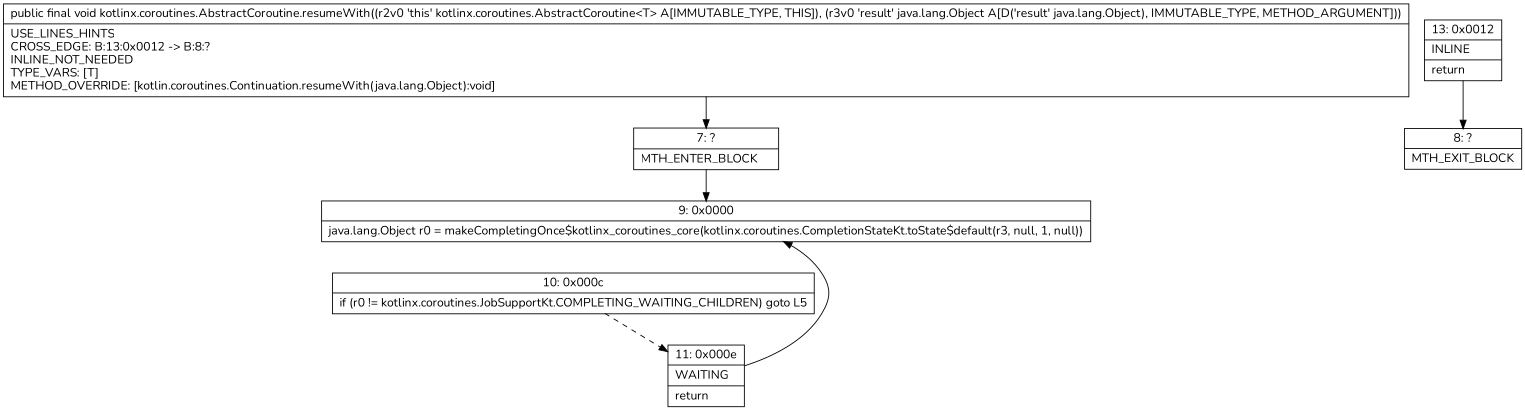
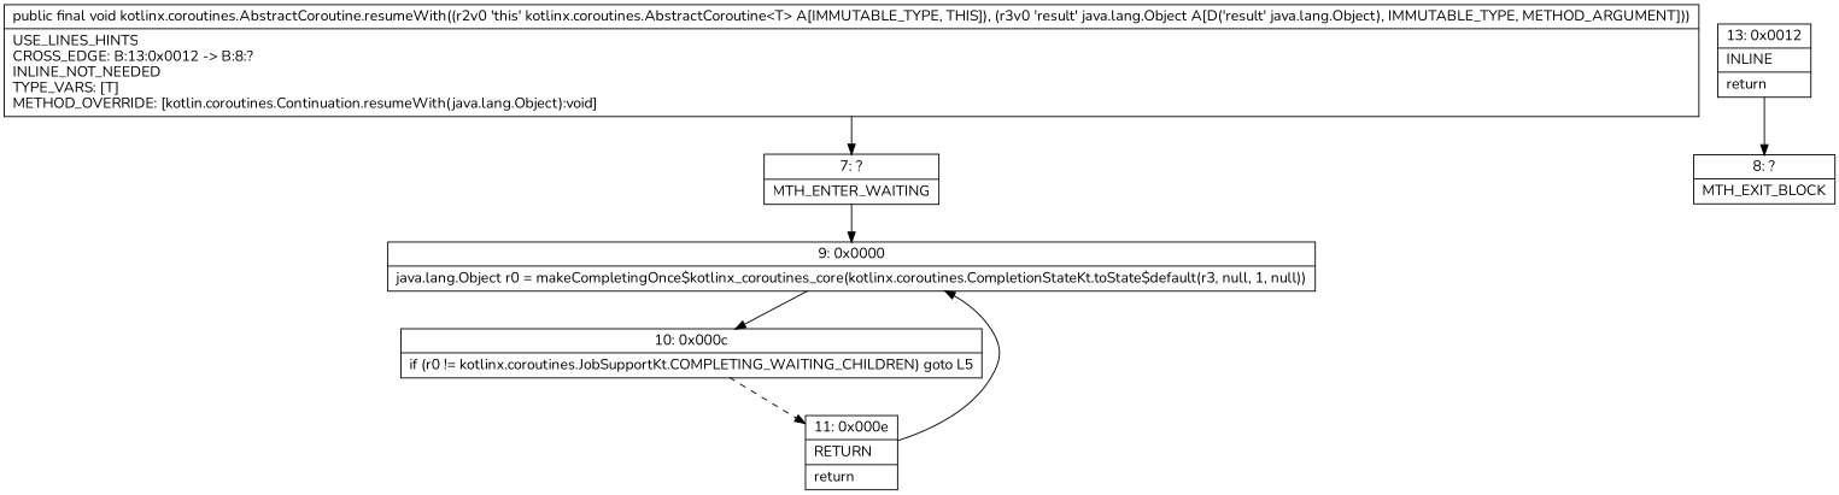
  digraph {
    fontname=Nunito
    node [fontname=Nunito shape=record]
    edge [fontname=Nunito]
-   n1 [label="{7\:\ ?|MTH_ENTER_BLOCK\l}"]
+   n1 [label="{7\:\ ?|MTH_ENTER_WAITING\l}"]
    n2 [label="{9\:\ 0x0000|java.lang.Object r0 = makeCompletingOnce$kotlinx_coroutines_core(kotlinx.coroutines.CompletionStateKt.toState$default(r3, null, 1, null))\l}"]
    n3 [label="{10\:\ 0x000c|if (r0 != kotlinx.coroutines.JobSupportKt.COMPLETING_WAITING_CHILDREN) goto L5\l}"]
-   n4 [label="{11\:\ 0x000e|WAITING\l|return\l}"]
+   n4 [label="{11\:\ 0x000e|RETURN\l|return\l}"]
    n5 [label="{8\:\ ?|MTH_EXIT_BLOCK\l}"]
    n6 [label="{13\:\ 0x0012|INLINE\l|return\l}"]
    n7 [label="{public final void kotlinx.coroutines.AbstractCoroutine.resumeWith((r2v0 'this' kotlinx.coroutines.AbstractCoroutine\<T\> A[IMMUTABLE_TYPE, THIS]), (r3v0 'result' java.lang.Object A[D('result' java.lang.Object), IMMUTABLE_TYPE, METHOD_ARGUMENT]))  | USE_LINES_HINTS\lCROSS_EDGE: B:13:0x0012 \-\> B:8:?\lINLINE_NOT_NEEDED\lTYPE_VARS: [T]\lMETHOD_OVERRIDE: [kotlin.coroutines.Continuation.resumeWith(java.lang.Object):void]\l}"]
    n1 -> n2
+   n2 -> n3
    n3 -> n4 [style=dashed]
    n4 -> n2
    n6 -> n5
    n7 -> n1
  }
